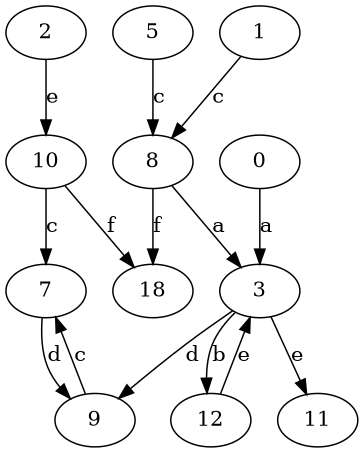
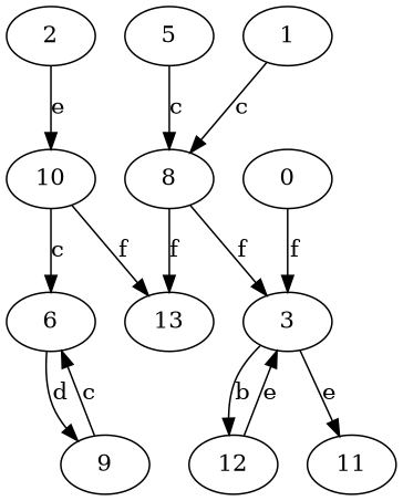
  strict digraph {
    2
    10
-   13 [label=18]
-   7
+   13
+   7 [label=6]
    3
    9
    11
    12
    n9 [label=8]
    5
    0
    1
    2 -> 10 [label=e]
    10 -> 13 [label=f]
    10 -> 7 [label=c]
    7 -> 9 [label=d]
-   3 -> 9 [label=d]
    3 -> 11 [label=e]
    3 -> 12 [label=b]
    9 -> 7 [label=c]
    12 -> 3 [label=e]
    n9 -> 13 [label=f]
-   n9 -> 3 [label=a]
+   n9 -> 3 [label=f]
    5 -> n9 [label=c]
-   0 -> 3 [label=a]
+   0 -> 3 [label=f]
    1 -> n9 [label=c]
  }
